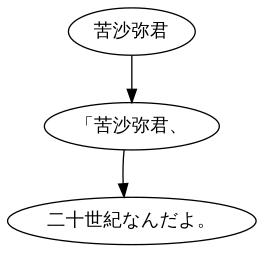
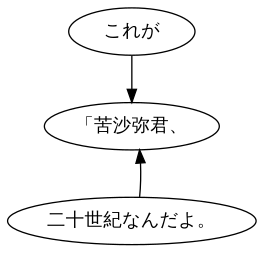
  digraph {
    n1 [label="「苦沙弥君、"]
    n2 [label="二十世紀なんだよ。"]
-   n3 [label="苦沙弥君"]
-   n1 -> n2
+   n3 [label="これが"]
+   n2 -> n1
    n3 -> n1
  }
